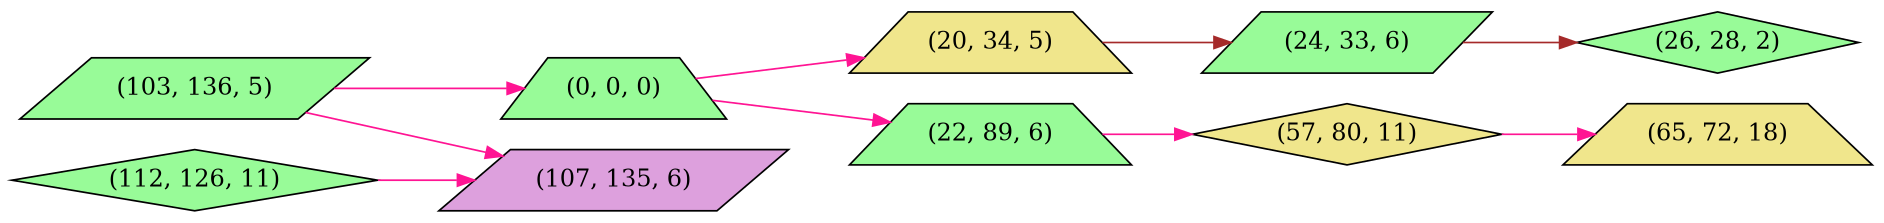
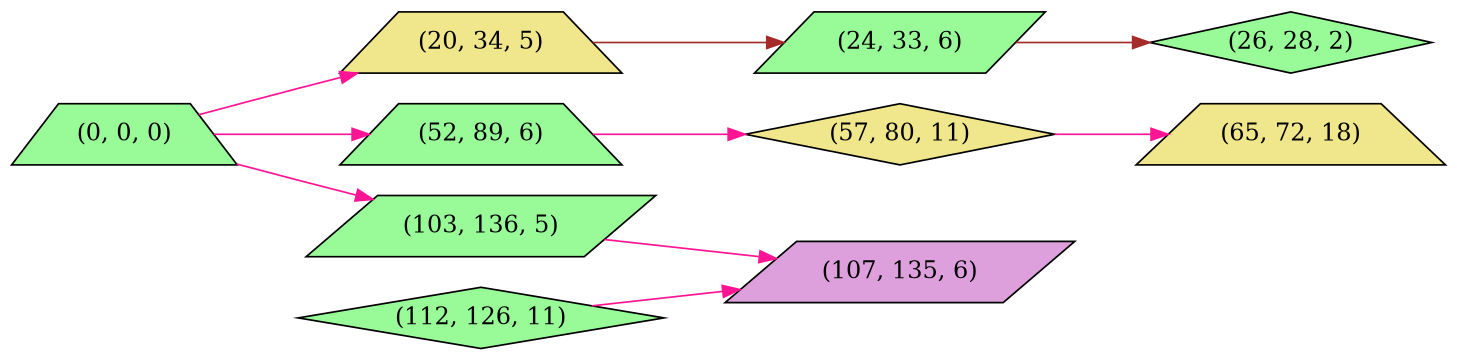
  digraph {
    rankdir=LR
    node [fillcolor=palegreen shape=trapezium style=filled]
    edge [color=deeppink]
    "(0, 0, 0)"
    "(20, 34, 5)" [fillcolor=khaki]
-   "(52, 89, 6)" [label="(22, 89, 6)"]
+   "(52, 89, 6)"
    "(103, 136, 5)" [shape=parallelogram]
    "(24, 33, 6)" [shape=parallelogram]
    "(57, 80, 11)" [fillcolor=khaki shape=diamond]
    "(107, 135, 6)" [fillcolor=plum shape=parallelogram]
    n8 [label="(26, 28, 2)" shape=diamond]
    "(65, 72, 18)" [fillcolor=khaki]
    "(112, 126, 11)" [shape=diamond]
    "(0, 0, 0)" -> "(20, 34, 5)"
    "(0, 0, 0)" -> "(52, 89, 6)"
-   "(103, 136, 5)" -> "(0, 0, 0)"
+   "(0, 0, 0)" -> "(103, 136, 5)"
    "(20, 34, 5)" -> "(24, 33, 6)" [color=brown]
    "(52, 89, 6)" -> "(57, 80, 11)"
    "(103, 136, 5)" -> "(107, 135, 6)"
    "(24, 33, 6)" -> n8 [color=brown]
    "(57, 80, 11)" -> "(65, 72, 18)"
    "(112, 126, 11)" -> "(107, 135, 6)"
  }
